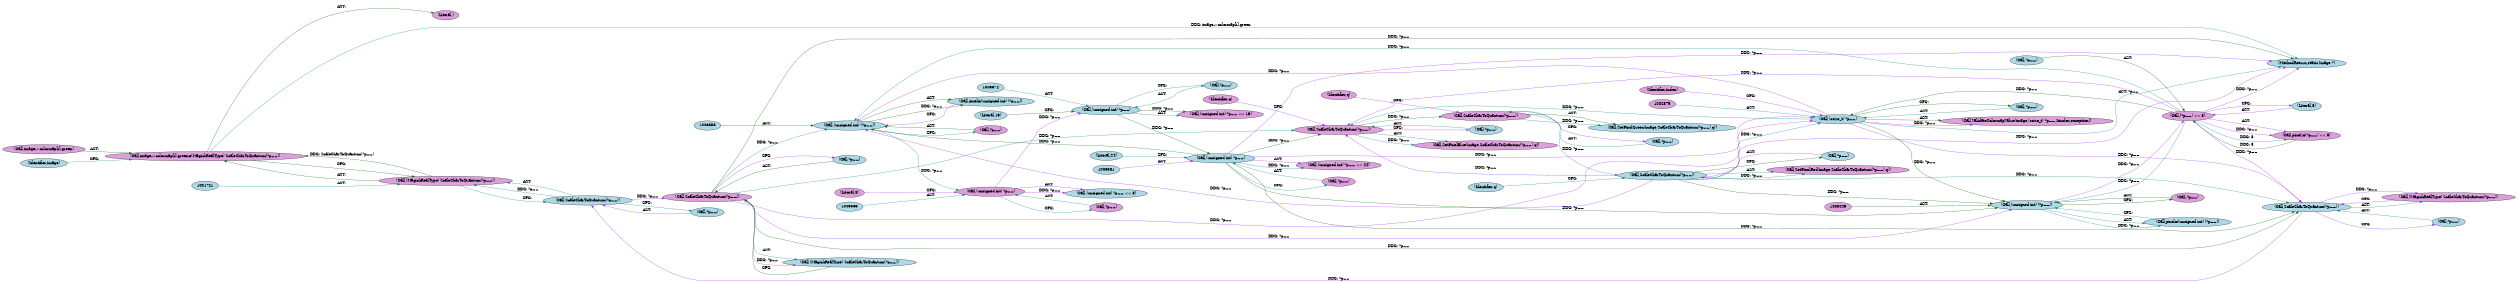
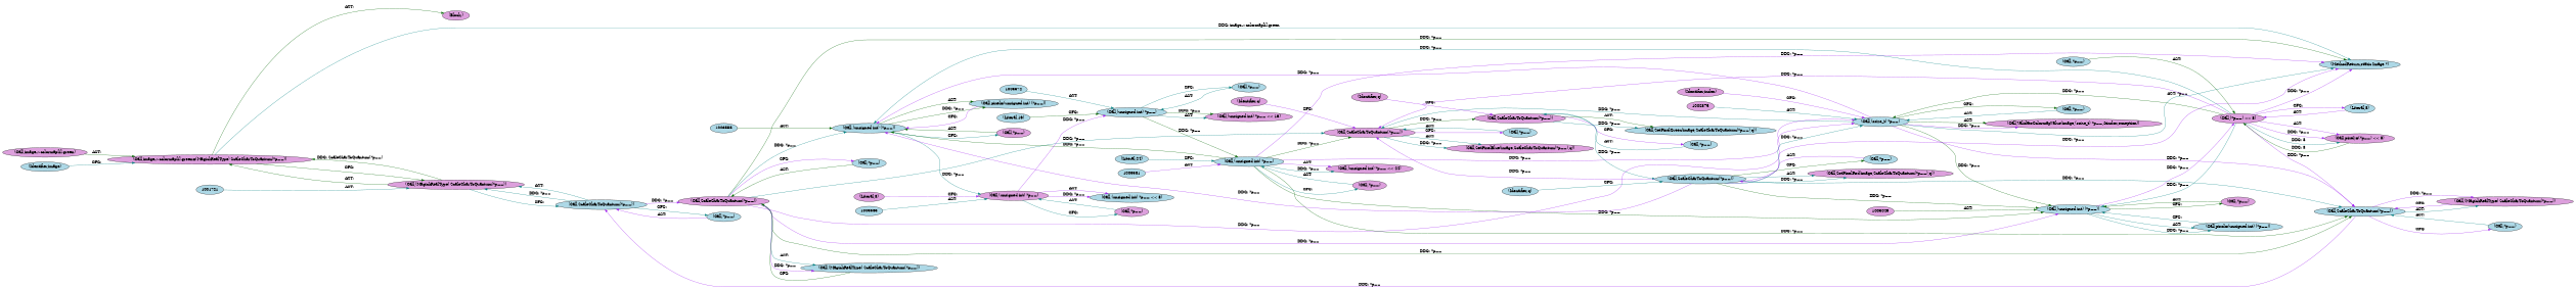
  digraph {
    rankdir=LR
    node [fillcolor=lightblue style=filled]
    edge [color=teal]
    n1 [fillcolor=plum label="(Call,image->colormap[i].green=(MagickRealType) ScaleCharToQuantum(*p++))"]
    n2 [fillcolor=plum label="(Call,(MagickRealType) ScaleCharToQuantum(*p++))"]
    n3 [label="(MethodReturn,static Image *)"]
-   n4 [fillcolor=plum label="(Literal,)"]
+   n4 [fillcolor=plum label="(Block,)"]
    n5 [label="(Call,ScaleCharToQuantum(*p++))"]
    n6 [fillcolor=plum label="(Call,ScaleCharToQuantum(*p++))"]
    n7 [label="(Call,*p++)"]
    n8 [label="(Call,ScaleCharToQuantum(*p++))"]
    n9 [label="(Call,(unsigned int) (*p++))"]
    n10 [fillcolor=plum label="(Call,ScaleCharToQuantum(*p++))"]
    n11 [label="(Call,(ssize_t) *p++)"]
    n12 [label="(Call,(unsigned int) (*p++))"]
    n13 [label="(Call,(MagickRealType) ScaleCharToQuantum(*p++))"]
    n14 [label="(Call,*p++)"]
    n15 [fillcolor=plum label="(Call,(MagickRealType) ScaleCharToQuantum(*p++))"]
    n16 [label="(Call,*p++)"]
    n17 [label="(Call,(unsigned int) *p++)"]
    n18 [fillcolor=plum label="(Call,*p++)"]
    n19 [fillcolor=plum label="(Call,(unsigned int) *p++ << 24)"]
    n20 [fillcolor=plum label="(Call,(unsigned int) *p++)"]
    n21 [label="(Call,pixel=(unsigned int) (*p++))"]
    n22 [fillcolor=plum label="(Call,*p++)"]
    n23 [fillcolor=plum label="(Call,ScaleCharToQuantum(*p++))"]
    n24 [fillcolor=plum label="(Call,SetPixelBlue(image,ScaleCharToQuantum(*p++),q))"]
    n25 [label="(Call,*p++)"]
    n26 [label="(Call,*p++)"]
    n27 [fillcolor=plum label="(Call,ValidateColormapValue(image,(ssize_t) *p++,&index,exception))"]
    n28 [fillcolor=plum label="(Call,(*p++) << 8)"]
    n29 [label="(Call,pixel=(unsigned int) (*p++))"]
    n30 [fillcolor=plum label="(Call,*p++)"]
    n31 [label="(Call,(unsigned int) *p++)"]
    n32 [label="(Call,*p++)"]
    n33 [fillcolor=plum label="(Call,(unsigned int) *p++ << 16)"]
    n34 [label="(Call,(unsigned int) *p++ << 8)"]
    n35 [fillcolor=plum label="(Call,*p++)"]
    n36 [label="(Call,ScaleCharToQuantum(*p++))"]
    n37 [fillcolor=plum label="(Call,SetPixelRed(image,ScaleCharToQuantum(*p++),q))"]
    n38 [label="(Call,*p++)"]
    n39 [label="(Call,*p++)"]
    n40 [label="(Call,SetPixelGreen(image,ScaleCharToQuantum(*p++),q))"]
    n41 [label="(Literal,8)"]
    n42 [fillcolor=plum label="(Call,pixel|=(*p++) << 8)"]
    n43 [label="(Literal,24)"]
    n44 [fillcolor=plum label="(Call,image->colormap[i].green)"]
    n45 [label="(Identifier,image)"]
    n46 [label="(Call,*p++)"]
    n47 [fillcolor=plum label="(Identifier,q)"]
    n48 [fillcolor=plum label="(Literal,8)"]
    n49 [label="(Literal,16)"]
    n50 [fillcolor=plum label="(Identifier,q)"]
    n51 [fillcolor=plum label="(Identifier,index)"]
    n52 [label="(Identifier,q)"]
    1001721
    1003581
    1003572
    1003563
    1003555
    1002875 [fillcolor=plum]
    1003049 [fillcolor=plum]
    n1 -> n2 [color=darkgreen label="CFG: "]
    n1 -> n3 [label="DDG: image->colormap[i].green"]
    n1 -> n4 [color=darkgreen label="AST: "]
    n2 -> n1 [color=darkgreen label="AST: "]
    n2 -> n1 [color=darkgreen label="DDG: ScaleCharToQuantum(*p++)"]
    n2 -> n5 [label="CFG: "]
    n5 -> n2 [label="AST: "]
    n5 -> n2 [label="DDG: *p++"]
    n5 -> n6 [color=purple label="DDG: *p++"]
    n5 -> n7 [label="CFG: "]
    n6 -> n3 [color=darkgreen label="DDG: *p++"]
    n6 -> n8 [color=darkgreen label="DDG: *p++"]
    n6 -> n9 [label="DDG: *p++"]
    n6 -> n10 [label="DDG: *p++"]
    n6 -> n11 [color=purple label="DDG: *p++"]
    n6 -> n12 [color=purple label="DDG: *p++"]
    n6 -> n13 [label="AST: "]
    n6 -> n13 [color=purple label="DDG: *p++"]
    n6 -> n14 [color=purple label="CFG: "]
    n7 -> n5 [color=purple label="AST: "]
    n8 -> n5 [color=purple label="DDG: *p++"]
    n8 -> n15 [label="AST: "]
    n8 -> n15 [color=purple label="DDG: *p++"]
    n8 -> n16 [color=purple label="CFG: "]
    n9 -> n20 [label="DDG: *p++"]
    n9 -> n21 [color=darkgreen label="AST: "]
    n9 -> n21 [color=darkgreen label="DDG: *p++"]
    n9 -> n22 [label="CFG: "]
    n10 -> n23 [color=darkgreen label="DDG: *p++"]
    n10 -> n24 [label="AST: "]
    n10 -> n24 [label="DDG: *p++"]
    n10 -> n25 [color=purple label="CFG: "]
    n11 -> n3 [label="AST: *p++"]
    n11 -> n8 [color=purple label="DDG: *p++"]
    n11 -> n9 [color=purple label="DDG: *p++"]
    n11 -> n10 [label="DDG: *p++"]
    n11 -> n12 [color=darkgreen label="DDG: *p++"]
    n11 -> n26 [color=darkgreen label="CFG: "]
    n11 -> n27 [color=darkgreen label="AST: "]
    n11 -> n27 [color=purple label="DDG: *p++"]
    n12 -> n28 [color=purple label="DDG: *p++"]
    n12 -> n29 [label="AST: "]
    n12 -> n29 [label="DDG: *p++"]
    n12 -> n30 [color=darkgreen label="CFG: "]
    n13 -> n6 [color=darkgreen label="CFG: "]
    n14 -> n6 [color=darkgreen label="AST: "]
    n15 -> n8 [color=purple label="CFG: "]
    n16 -> n8 [label="AST: "]
    n17 -> n3 [color=purple label="DDG: *p++"]
    n17 -> n8 [color=darkgreen label="DDG: *p++"]
    n17 -> n9 [color=darkgreen label="DDG: *p++"]
    n17 -> n10 [color=darkgreen label="DDG: *p++"]
    n17 -> n11 [color=purple label="DDG: *p++"]
    n17 -> n12 [color=darkgreen label="DDG: *p++"]
    n17 -> n18 [label="CFG: "]
    n17 -> n19 [color=purple label="AST: "]
    n17 -> n19 [label="DDG: *p++"]
    n18 -> n17 [label="AST: "]
    n20 -> n31 [color=purple label="DDG: *p++"]
    n20 -> n34 [color=purple label="AST: "]
    n20 -> n34 [color=purple label="DDG: *p++"]
    n20 -> n35 [label="CFG: "]
    n21 -> n9 [color=purple label="CFG: "]
    n22 -> n9 [color=darkgreen label="AST: "]
    n23 -> n36 [label="DDG: *p++"]
    n23 -> n39 [color=purple label="CFG: "]
    n23 -> n40 [color=darkgreen label="AST: "]
    n23 -> n40 [label="DDG: *p++"]
    n25 -> n10 [label="AST: "]
    n26 -> n11 [label="AST: "]
    n28 -> n3 [color=purple label="DDG: *p++"]
    n28 -> n8 [color=purple label="DDG: *p++"]
    n28 -> n9 [label="DDG: *p++"]
    n28 -> n10 [color=purple label="DDG: *p++"]
    n28 -> n11 [color=darkgreen label="DDG: *p++"]
    n28 -> n12 [label="DDG: *p++"]
    n28 -> n41 [color=purple label="CFG: "]
    n28 -> n42 [color=purple label="AST: "]
    n28 -> n42 [color=purple label="DDG: *p++"]
    n28 -> n42 [label="DDG: 8"]
    n29 -> n12 [label="CFG: "]
    n30 -> n12 [color=darkgreen label="AST: "]
    n31 -> n17 [color=darkgreen label="DDG: *p++"]
    n31 -> n32 [label="CFG: "]
    n31 -> n33 [label="AST: "]
    n31 -> n33 [color=darkgreen label="DDG: *p++"]
    n32 -> n31 [label="AST: "]
    n35 -> n20 [label="AST: "]
    n36 -> n3 [color=purple label="DDG: *p++"]
    n36 -> n8 [label="DDG: *p++"]
    n36 -> n9 [color=purple label="DDG: *p++"]
    n36 -> n10 [color=purple label="DDG: *p++"]
    n36 -> n11 [label="DDG: *p++"]
    n36 -> n12 [color=darkgreen label="DDG: *p++"]
    n36 -> n37 [label="AST: "]
    n36 -> n37 [label="DDG: *p++"]
    n36 -> n38 [color=darkgreen label="CFG: "]
    n38 -> n36 [color=purple label="AST: "]
    n39 -> n23 [label="AST: "]
    n41 -> n28 [color=purple label="AST: "]
    n42 -> n28 [color=darkgreen label="DDG: 8"]
    n43 -> n17 [label="CFG: "]
    n44 -> n1 [color=darkgreen label="AST: "]
    n45 -> n1 [label="CFG: "]
    n46 -> n28 [color=darkgreen label="AST: "]
    n47 -> n23 [color=purple label="CFG: "]
    n48 -> n20 [color=purple label="CFG: "]
    n49 -> n31 [color=darkgreen label="CFG: "]
    n50 -> n10 [color=purple label="CFG: "]
    n51 -> n11 [color=purple label="CFG: "]
    n52 -> n36 [label="CFG: "]
    1001721 -> n2 [label="AST: "]
    1003581 -> n17 [color=purple label="AST: "]
    1003572 -> n31 [label="AST: "]
    1003563 -> n20 [label="AST: "]
    1003555 -> n9 [color=darkgreen label="AST: "]
    1002875 -> n11 [label="AST: "]
    1003049 -> n12 [color=darkgreen label="AST: "]
  }
